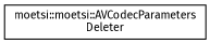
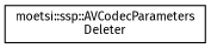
  digraph {
    rankdir=TB
    fontname="Fira Sans"
-   n1 [color=black fillcolor=white fontname="Fira Sans" fontsize=10 height=0.2 label="moetsi::moetsi::AVCodecParameters\lDeleter" shape=record style=filled width=0.4]
+   n1 [color=black fillcolor=white fontname="Fira Sans" fontsize=10 height=0.2 label="moetsi::ssp::AVCodecParameters\lDeleter" shape=record style=filled width=0.4]
  }
